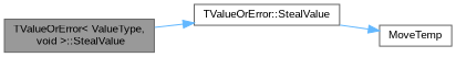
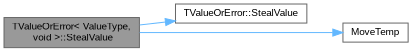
  digraph {
    fontname="Liberation Sans"
    rankdir=LR
    node [color=grey40 fillcolor=white fontname="Liberation Sans" fontsize=10 shape=box style=filled]
    edge [color=steelblue1 fontname="Liberation Sans" fontsize=10 labelfontname=Helvetica labelfontsize=10 style=solid]
    n1 [color=gray40 fillcolor=grey60 fontcolor=black height=0.2 label="TValueOrError\< ValueType,\l void \>::StealValue" width=0.4]
    n2 [height=0.2 label="TValueOrError::StealValue" width=0.4]
    n3 [height=0.2 label=MoveTemp width=0.4]
    n1 -> n2
-   n2 -> n3
+   n1 -> n3
  }
